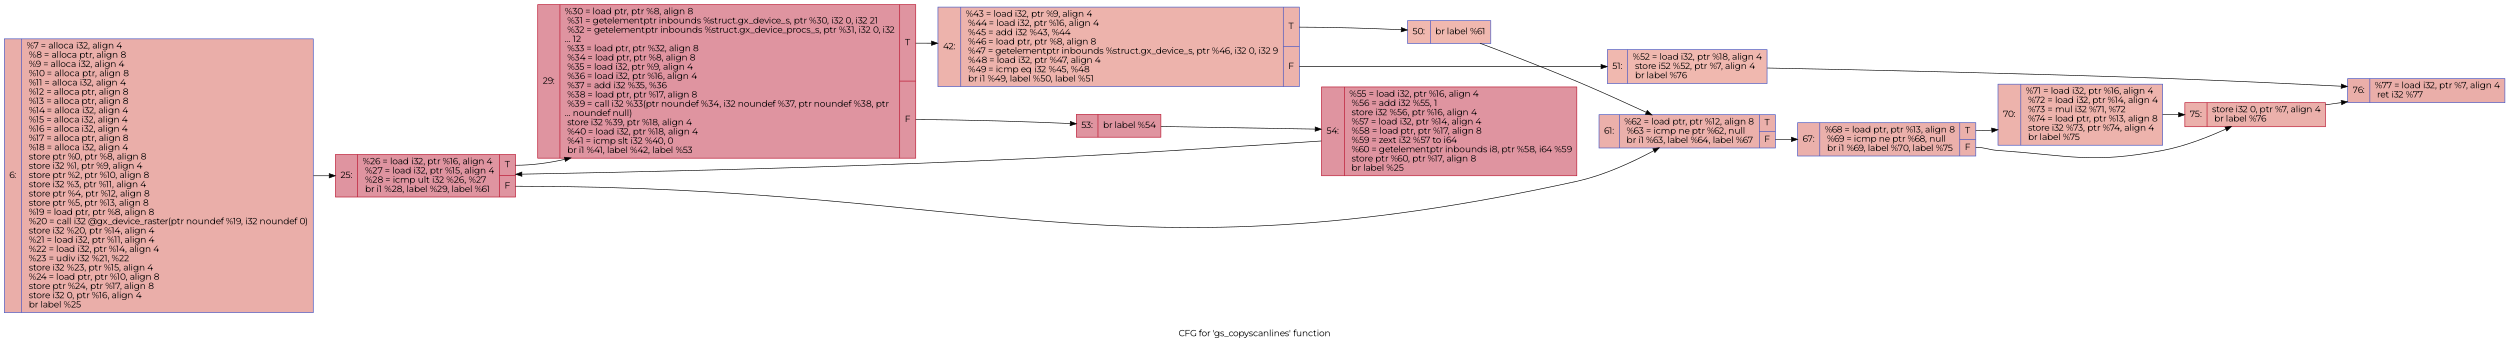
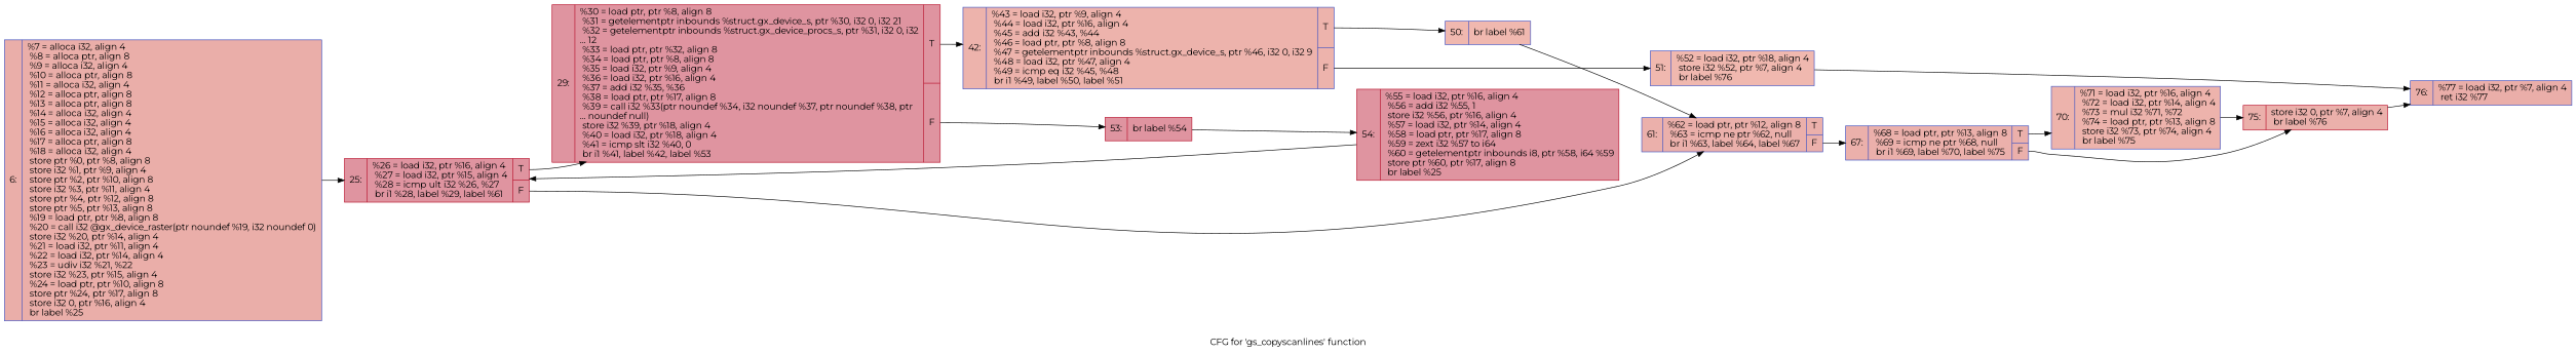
  digraph {
    fontname=Montserrat
    label="CFG for 'gs_copyscanlines' function"
    rankdir=LR
    node [color="#3d50c3ff" fillcolor="#b70d2870" fontname=Montserrat shape=record style=filled]
    edge [fontname=Montserrat]
    n1 [fillcolor="#d0473d70" label="{6:\l|  %7 = alloca i32, align 4\l  %8 = alloca ptr, align 8\l  %9 = alloca i32, align 4\l  %10 = alloca ptr, align 8\l  %11 = alloca i32, align 4\l  %12 = alloca ptr, align 8\l  %13 = alloca ptr, align 8\l  %14 = alloca i32, align 4\l  %15 = alloca i32, align 4\l  %16 = alloca i32, align 4\l  %17 = alloca ptr, align 8\l  %18 = alloca i32, align 4\l  store ptr %0, ptr %8, align 8\l  store i32 %1, ptr %9, align 4\l  store ptr %2, ptr %10, align 8\l  store i32 %3, ptr %11, align 4\l  store ptr %4, ptr %12, align 8\l  store ptr %5, ptr %13, align 8\l  %19 = load ptr, ptr %8, align 8\l  %20 = call i32 @gx_device_raster(ptr noundef %19, i32 noundef 0)\l  store i32 %20, ptr %14, align 4\l  %21 = load i32, ptr %11, align 4\l  %22 = load i32, ptr %14, align 4\l  %23 = udiv i32 %21, %22\l  store i32 %23, ptr %15, align 4\l  %24 = load ptr, ptr %10, align 8\l  store ptr %24, ptr %17, align 8\l  store i32 0, ptr %16, align 4\l  br label %25\l}"]
    n2 [color="#b70d28ff" label="{25:\l|  %26 = load i32, ptr %16, align 4\l  %27 = load i32, ptr %15, align 4\l  %28 = icmp ult i32 %26, %27\l  br i1 %28, label %29, label %61\l|{<s0>T|<s1>F}}"]
    n3 [color="#b70d28ff" label="{29:\l|  %30 = load ptr, ptr %8, align 8\l  %31 = getelementptr inbounds %struct.gx_device_s, ptr %30, i32 0, i32 21\l  %32 = getelementptr inbounds %struct.gx_device_procs_s, ptr %31, i32 0, i32\l... 12\l  %33 = load ptr, ptr %32, align 8\l  %34 = load ptr, ptr %8, align 8\l  %35 = load i32, ptr %9, align 4\l  %36 = load i32, ptr %16, align 4\l  %37 = add i32 %35, %36\l  %38 = load ptr, ptr %17, align 8\l  %39 = call i32 %33(ptr noundef %34, i32 noundef %37, ptr noundef %38, ptr\l... noundef null)\l  store i32 %39, ptr %18, align 4\l  %40 = load i32, ptr %18, align 4\l  %41 = icmp slt i32 %40, 0\l  br i1 %41, label %42, label %53\l|{<s0>T|<s1>F}}"]
    n4 [fillcolor="#d24b4070" label="{61:\l|  %62 = load ptr, ptr %12, align 8\l  %63 = icmp ne ptr %62, null\l  br i1 %63, label %64, label %67\l|{<s0>T|<s1>F}}"]
    n5 [fillcolor="#d6524470" label="{42:\l|  %43 = load i32, ptr %9, align 4\l  %44 = load i32, ptr %16, align 4\l  %45 = add i32 %43, %44\l  %46 = load ptr, ptr %8, align 8\l  %47 = getelementptr inbounds %struct.gx_device_s, ptr %46, i32 0, i32 9\l  %48 = load i32, ptr %47, align 4\l  %49 = icmp eq i32 %45, %48\l  br i1 %49, label %50, label %51\l|{<s0>T|<s1>F}}"]
    n6 [color="#b70d28ff" label="{53:\l|  br label %54\l}"]
    n7 [fillcolor="#d24b4070" label="{67:\l|  %68 = load ptr, ptr %13, align 8\l  %69 = icmp ne ptr %68, null\l  br i1 %69, label %70, label %75\l|{<s0>T|<s1>F}}"]
    n8 [fillcolor="#dc5d4a70" label="{50:\l|  br label %61\l}"]
-   n9 [fillcolor="#dc5d4a70" label="{51:\l|  %52 = load i32, ptr %18, align 4\l  store i52 %52, ptr %7, align 4\l  br label %76\l}"]
+   n9 [fillcolor="#dc5d4a70" label="{51:\l|  %52 = load i32, ptr %18, align 4\l  store i32 %52, ptr %7, align 4\l  br label %76\l}"]
    n10 [color="#b70d28ff" label="{54:\l|  %55 = load i32, ptr %16, align 4\l  %56 = add i32 %55, 1\l  store i32 %56, ptr %16, align 4\l  %57 = load i32, ptr %14, align 4\l  %58 = load ptr, ptr %17, align 8\l  %59 = zext i32 %57 to i64\l  %60 = getelementptr inbounds i8, ptr %58, i64 %59\l  store ptr %60, ptr %17, align 8\l  br label %25\l}"]
    n11 [fillcolor="#d6524470" label="{70:\l|  %71 = load i32, ptr %16, align 4\l  %72 = load i32, ptr %14, align 4\l  %73 = mul i32 %71, %72\l  %74 = load ptr, ptr %13, align 8\l  store i32 %73, ptr %74, align 4\l  br label %75\l}"]
    n12 [color="#b70d28ff" fillcolor="#d24b4070" label="{75:\l|  store i32 0, ptr %7, align 4\l  br label %76\l}"]
    n13 [fillcolor="#d0473d70" label="{76:\l|  %77 = load i32, ptr %7, align 4\l  ret i32 %77\l}"]
    n1 -> n2
    n2 -> n3 [tailport=s0]
    n2 -> n4 [tailport=s1]
    n3 -> n5 [tailport=s0]
    n3 -> n6 [tailport=s1]
    n4 -> n7 [tailport=s1]
    n5 -> n8 [tailport=s0]
    n5 -> n9 [tailport=s1]
    n6 -> n10
    n7 -> n11 [tailport=s0]
    n7 -> n12 [tailport=s1]
    n8 -> n4
    n9 -> n13
    n10 -> n2
    n11 -> n12
    n12 -> n13
  }
